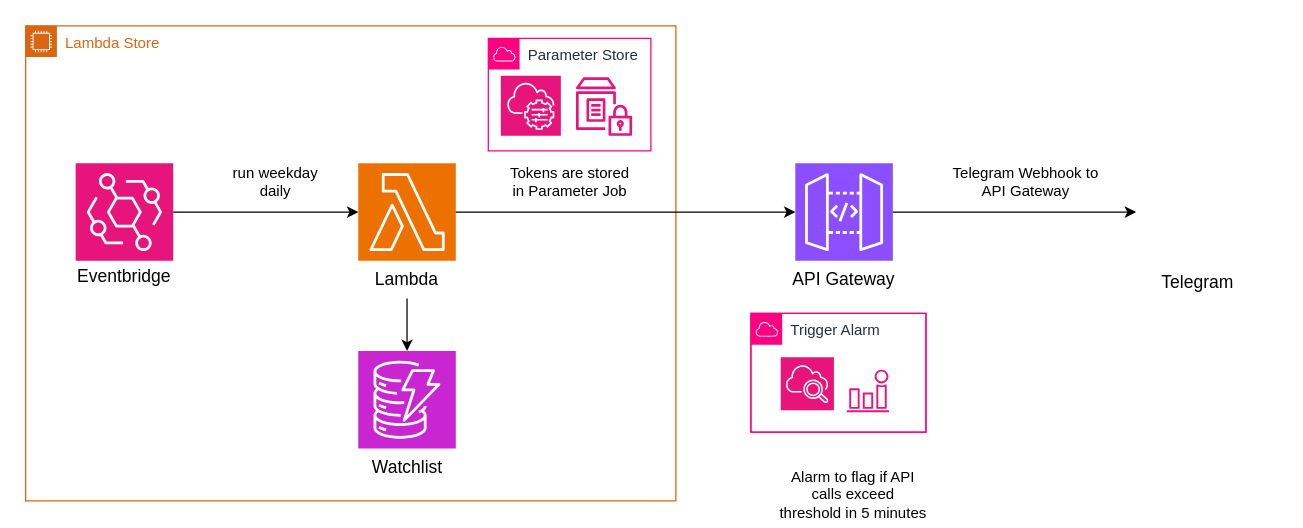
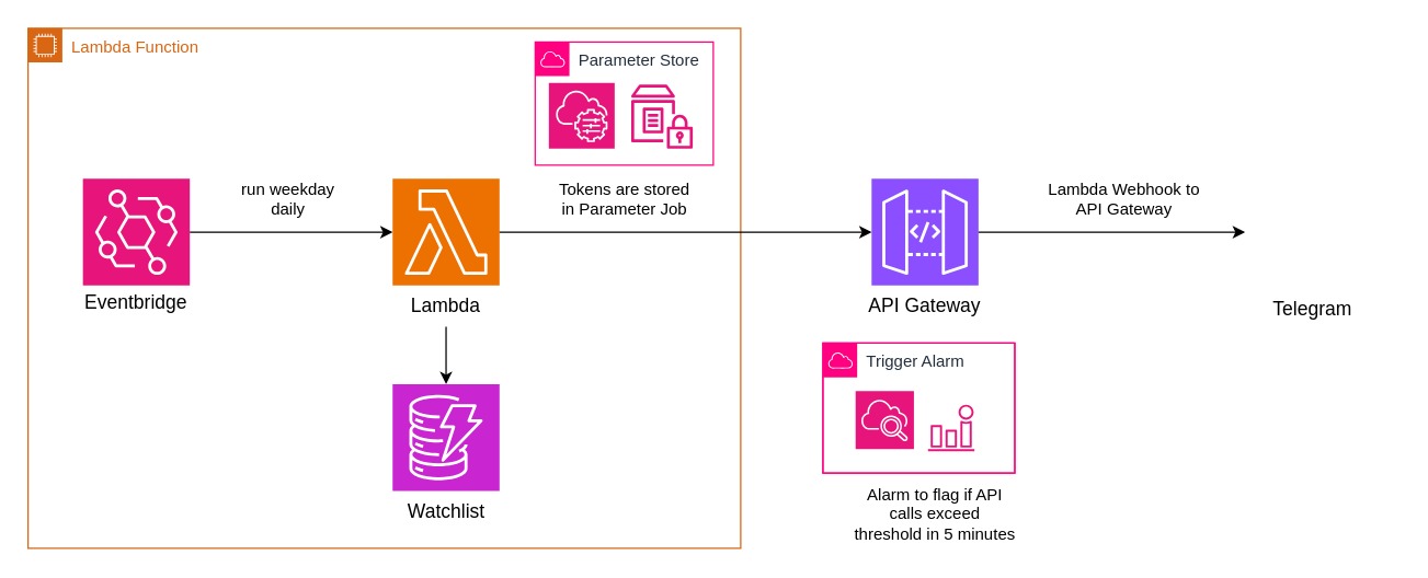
  <mxCell id="0" />
  <mxCell id="1" parent="0" />
  <mxCell id="2" value="" style="group" vertex="1" connectable="0" parent="1"><mxGeometry x="630" y="130" width="89" height="108" as="geometry" /></mxCell>
  <mxCell id="3" value="" style="sketch=0;points=[[0,0,0],[0.25,0,0],[0.5,0,0],[0.75,0,0],[1,0,0],[0,1,0],[0.25,1,0],[0.5,1,0],[0.75,1,0],[1,1,0],[0,0.25,0],[0,0.5,0],[0,0.75,0],[1,0.25,0],[1,0.5,0],[1,0.75,0]];outlineConnect=0;fontColor=#232F3E;fillColor=#8C4FFF;strokeColor=#ffffff;dashed=0;verticalLabelPosition=bottom;verticalAlign=top;align=center;html=1;fontSize=12;fontStyle=0;aspect=fixed;shape=mxgraph.aws4.resourceIcon;resIcon=mxgraph.aws4.api_gateway;styleText=1;labelBackgroundColor=none;noLabel=0;" vertex="1" parent="2"><mxGeometry x="5.5" width="78" height="78" as="geometry" /></mxCell>
  <mxCell id="4" value="API Gateway" style="text;html=1;align=center;verticalAlign=middle;whiteSpace=wrap;rounded=0;fontSize=14;" vertex="1" parent="2"><mxGeometry y="78" width="89" height="30" as="geometry" /></mxCell>
  <mxCell id="5" value="" style="group" vertex="1" connectable="0" parent="1"><mxGeometry x="880" y="107" width="140" height="120" as="geometry" /></mxCell>
  <mxCell id="6" value="" style="shape=image;html=1;verticalAlign=top;verticalLabelPosition=bottom;labelBackgroundColor=#ffffff;imageAspect=0;aspect=fixed;image=https://cdn1.iconfinder.com/data/icons/unicons-line-vol-6/24/telegram-128.png;imageBackground=none;" vertex="1" parent="5"><mxGeometry x="28" y="12" width="100" height="100" as="geometry" /></mxCell>
  <mxCell id="7" value="Telegram" style="text;html=1;align=center;verticalAlign=middle;whiteSpace=wrap;rounded=0;fontSize=14;" vertex="1" parent="5"><mxGeometry x="15.4" y="103" width="124.6" height="30" as="geometry" /></mxCell>
- <mxCell id="8" value="Telegram Webhook to API Gateway" style="text;html=1;align=center;verticalAlign=middle;whiteSpace=wrap;rounded=0;" vertex="1" parent="1"><mxGeometry x="760" y="130" width="120" height="30" as="geometry" /></mxCell>
- <mxCell id="9" value="Lambda Store" style="points=[[0,0],[0.25,0],[0.5,0],[0.75,0],[1,0],[1,0.25],[1,0.5],[1,0.75],[1,1],[0.75,1],[0.5,1],[0.25,1],[0,1],[0,0.75],[0,0.5],[0,0.25]];outlineConnect=0;gradientColor=none;html=1;whiteSpace=wrap;fontSize=12;fontStyle=0;container=1;pointerEvents=0;collapsible=0;recursiveResize=0;shape=mxgraph.aws4.group;grIcon=mxgraph.aws4.group_ec2_instance_contents;strokeColor=#D86613;fillColor=none;verticalAlign=top;align=left;spacingLeft=30;fontColor=#D86613;dashed=0;" vertex="1" parent="1"><mxGeometry x="20" y="20" width="520" height="380" as="geometry" /></mxCell>
+ <mxCell id="8" value="Lambda Webhook to API Gateway" style="text;html=1;align=center;verticalAlign=middle;whiteSpace=wrap;rounded=0;" vertex="1" parent="1"><mxGeometry x="760" y="130" width="120" height="30" as="geometry" /></mxCell>
+ <mxCell id="9" value="Lambda Function" style="points=[[0,0],[0.25,0],[0.5,0],[0.75,0],[1,0],[1,0.25],[1,0.5],[1,0.75],[1,1],[0.75,1],[0.5,1],[0.25,1],[0,1],[0,0.75],[0,0.5],[0,0.25]];outlineConnect=0;gradientColor=none;html=1;whiteSpace=wrap;fontSize=12;fontStyle=0;container=1;pointerEvents=0;collapsible=0;recursiveResize=0;shape=mxgraph.aws4.group;grIcon=mxgraph.aws4.group_ec2_instance_contents;strokeColor=#D86613;fillColor=none;verticalAlign=top;align=left;spacingLeft=30;fontColor=#D86613;dashed=0;" vertex="1" parent="1"><mxGeometry x="20" y="20" width="520" height="380" as="geometry" /></mxCell>
  <mxCell id="10" value="" style="group" vertex="1" connectable="0" parent="9"><mxGeometry x="260.5" y="260" width="89" height="108" as="geometry" /></mxCell>
  <mxCell id="11" value="" style="sketch=0;points=[[0,0,0],[0.25,0,0],[0.5,0,0],[0.75,0,0],[1,0,0],[0,1,0],[0.25,1,0],[0.5,1,0],[0.75,1,0],[1,1,0],[0,0.25,0],[0,0.5,0],[0,0.75,0],[1,0.25,0],[1,0.5,0],[1,0.75,0]];outlineConnect=0;fontColor=#232F3E;fillColor=#C925D1;strokeColor=#ffffff;dashed=0;verticalLabelPosition=bottom;verticalAlign=top;align=center;html=1;fontSize=12;fontStyle=0;aspect=fixed;shape=mxgraph.aws4.resourceIcon;resIcon=mxgraph.aws4.dynamodb;styleText=1;" vertex="1" parent="10"><mxGeometry x="5.5" width="78" height="78" as="geometry" /></mxCell>
  <mxCell id="12" value="Watchlist" style="text;html=1;align=center;verticalAlign=middle;whiteSpace=wrap;rounded=0;fontSize=14;" vertex="1" parent="10"><mxGeometry y="78" width="89" height="30" as="geometry" /></mxCell>
  <mxCell id="13" value="" style="group" vertex="1" connectable="0" parent="9"><mxGeometry x="266" y="110" width="78" height="108" as="geometry" /></mxCell>
  <mxCell id="14" value="" style="sketch=0;points=[[0,0,0],[0.25,0,0],[0.5,0,0],[0.75,0,0],[1,0,0],[0,1,0],[0.25,1,0],[0.5,1,0],[0.75,1,0],[1,1,0],[0,0.25,0],[0,0.5,0],[0,0.75,0],[1,0.25,0],[1,0.5,0],[1,0.75,0]];outlineConnect=0;fontColor=#232F3E;fillColor=#ED7100;strokeColor=#ffffff;dashed=0;verticalLabelPosition=bottom;verticalAlign=top;align=center;html=1;fontSize=12;fontStyle=0;aspect=fixed;shape=mxgraph.aws4.resourceIcon;resIcon=mxgraph.aws4.lambda;styleText=1;noLabel=0;" vertex="1" parent="13"><mxGeometry width="78" height="78" as="geometry" /></mxCell>
  <mxCell id="15" value="Lambda" style="text;html=1;align=center;verticalAlign=middle;whiteSpace=wrap;rounded=0;fontSize=14;" vertex="1" parent="13"><mxGeometry x="9" y="78" width="60" height="30" as="geometry" /></mxCell>
  <mxCell id="16" value="" style="sketch=0;points=[[0,0,0],[0.25,0,0],[0.5,0,0],[0.75,0,0],[1,0,0],[0,1,0],[0.25,1,0],[0.5,1,0],[0.75,1,0],[1,1,0],[0,0.25,0],[0,0.5,0],[0,0.75,0],[1,0.25,0],[1,0.5,0],[1,0.75,0]];outlineConnect=0;fontColor=#232F3E;fillColor=#E7157B;strokeColor=#ffffff;dashed=0;verticalLabelPosition=bottom;verticalAlign=top;align=center;html=1;fontSize=12;fontStyle=0;aspect=fixed;shape=mxgraph.aws4.resourceIcon;resIcon=mxgraph.aws4.eventbridge;" vertex="1" parent="9"><mxGeometry x="40" y="110" width="78" height="78" as="geometry" /></mxCell>
  <mxCell id="17" value="Eventbridge" style="text;html=1;align=center;verticalAlign=middle;whiteSpace=wrap;rounded=0;fontSize=14;" vertex="1" parent="9"><mxGeometry x="49" y="185" width="60" height="30" as="geometry" /></mxCell>
  <mxCell id="18" style="edgeStyle=orthogonalEdgeStyle;rounded=0;orthogonalLoop=1;jettySize=auto;html=1;entryX=0;entryY=0.5;entryDx=0;entryDy=0;entryPerimeter=0;" edge="1" parent="9" source="16" target="14"><mxGeometry relative="1" as="geometry" /></mxCell>
  <mxCell id="19" style="edgeStyle=orthogonalEdgeStyle;rounded=0;orthogonalLoop=1;jettySize=auto;html=1;" edge="1" parent="9" source="15" target="11"><mxGeometry relative="1" as="geometry" /></mxCell>
- <mxCell id="20" value="run weekday daily" style="text;html=1;align=center;verticalAlign=middle;whiteSpace=wrap;rounded=0;" vertex="1" parent="9"><mxGeometry x="160" y="110" width="80" height="30" as="geometry" /></mxCell>
+ <mxCell id="20" value="run weekday daily" style="text;html=1;align=center;verticalAlign=middle;whiteSpace=wrap;rounded=0;" vertex="1" parent="9"><mxGeometry x="150" y="110" width="80" height="30" as="geometry" /></mxCell>
  <mxCell id="21" value="" style="group" vertex="1" connectable="0" parent="9"><mxGeometry x="370" y="10" width="130" height="90" as="geometry" /></mxCell>
  <mxCell id="22" value="" style="sketch=0;outlineConnect=0;fontColor=#232F3E;gradientColor=none;fillColor=#E7157B;strokeColor=none;dashed=0;verticalLabelPosition=bottom;verticalAlign=top;align=center;html=1;fontSize=12;fontStyle=0;aspect=fixed;pointerEvents=1;shape=mxgraph.aws4.parameter_store;" vertex="1" parent="21"><mxGeometry x="70" y="31.2" width="45" height="46.8" as="geometry" /></mxCell>
  <mxCell id="23" value="" style="sketch=0;points=[[0,0,0],[0.25,0,0],[0.5,0,0],[0.75,0,0],[1,0,0],[0,1,0],[0.25,1,0],[0.5,1,0],[0.75,1,0],[1,1,0],[0,0.25,0],[0,0.5,0],[0,0.75,0],[1,0.25,0],[1,0.5,0],[1,0.75,0]];points=[[0,0,0],[0.25,0,0],[0.5,0,0],[0.75,0,0],[1,0,0],[0,1,0],[0.25,1,0],[0.5,1,0],[0.75,1,0],[1,1,0],[0,0.25,0],[0,0.5,0],[0,0.75,0],[1,0.25,0],[1,0.5,0],[1,0.75,0]];outlineConnect=0;fontColor=#232F3E;fillColor=#E7157B;strokeColor=#ffffff;dashed=0;verticalLabelPosition=bottom;verticalAlign=top;align=center;html=1;fontSize=12;fontStyle=0;aspect=fixed;shape=mxgraph.aws4.resourceIcon;resIcon=mxgraph.aws4.systems_manager;" vertex="1" parent="21"><mxGeometry x="10" y="30" width="48" height="48" as="geometry" /></mxCell>
  <mxCell id="24" value="Parameter Store" style="points=[[0,0],[0.25,0],[0.5,0],[0.75,0],[1,0],[1,0.25],[1,0.5],[1,0.75],[1,1],[0.75,1],[0.5,1],[0.25,1],[0,1],[0,0.75],[0,0.5],[0,0.25]];outlineConnect=0;gradientColor=none;html=1;whiteSpace=wrap;fontSize=12;fontStyle=0;container=1;pointerEvents=0;collapsible=0;recursiveResize=0;shape=mxgraph.aws4.group;grIcon=mxgraph.aws4.group_aws_cloud;strokeColor=#FF0080;fillColor=none;verticalAlign=top;align=left;spacingLeft=30;fontColor=#232F3E;dashed=0;" vertex="1" parent="21"><mxGeometry width="130" height="90" as="geometry" /></mxCell>
  <mxCell id="25" value="Tokens are stored in Parameter Job" style="text;html=1;align=center;verticalAlign=middle;whiteSpace=wrap;rounded=0;" vertex="1" parent="9"><mxGeometry x="382.5" y="110" width="105" height="30" as="geometry" /></mxCell>
  <mxCell id="26" style="edgeStyle=orthogonalEdgeStyle;rounded=0;orthogonalLoop=1;jettySize=auto;html=1;entryX=0;entryY=0.5;entryDx=0;entryDy=0;entryPerimeter=0;" edge="1" parent="1" source="14" target="3"><mxGeometry relative="1" as="geometry" /></mxCell>
  <mxCell id="27" style="edgeStyle=orthogonalEdgeStyle;rounded=0;orthogonalLoop=1;jettySize=auto;html=1;entryX=0;entryY=0.5;entryDx=0;entryDy=0;" edge="1" parent="1" source="3" target="6"><mxGeometry relative="1" as="geometry" /></mxCell>
  <mxCell id="28" value="" style="group;strokeColor=#FF0080;" vertex="1" connectable="0" parent="1"><mxGeometry x="600" y="250" width="140" height="95" as="geometry" /></mxCell>
  <mxCell id="29" value="" style="sketch=0;points=[[0,0,0],[0.25,0,0],[0.5,0,0],[0.75,0,0],[1,0,0],[0,1,0],[0.25,1,0],[0.5,1,0],[0.75,1,0],[1,1,0],[0,0.25,0],[0,0.5,0],[0,0.75,0],[1,0.25,0],[1,0.5,0],[1,0.75,0]];points=[[0,0,0],[0.25,0,0],[0.5,0,0],[0.75,0,0],[1,0,0],[0,1,0],[0.25,1,0],[0.5,1,0],[0.75,1,0],[1,1,0],[0,0.25,0],[0,0.5,0],[0,0.75,0],[1,0.25,0],[1,0.5,0],[1,0.75,0]];outlineConnect=0;fontColor=#232F3E;fillColor=#E7157B;strokeColor=#ffffff;dashed=0;verticalLabelPosition=bottom;verticalAlign=top;align=center;html=1;fontSize=12;fontStyle=0;aspect=fixed;shape=mxgraph.aws4.resourceIcon;resIcon=mxgraph.aws4.cloudwatch_2;" vertex="1" parent="28"><mxGeometry x="23.83" y="35" width="42.553" height="42.553" as="geometry" /></mxCell>
  <mxCell id="30" value="" style="sketch=0;outlineConnect=0;fontColor=#232F3E;gradientColor=none;fillColor=#E7157B;strokeColor=none;dashed=0;verticalLabelPosition=bottom;verticalAlign=top;align=center;html=1;fontSize=12;fontStyle=0;aspect=fixed;pointerEvents=1;shape=mxgraph.aws4.alarm;" vertex="1" parent="28"><mxGeometry x="76.596" y="45" width="34.043" height="34.043" as="geometry" /></mxCell>
  <mxCell id="31" value="&lt;div&gt;Trigger Alarm&lt;/div&gt;" style="points=[[0,0],[0.25,0],[0.5,0],[0.75,0],[1,0],[1,0.25],[1,0.5],[1,0.75],[1,1],[0.75,1],[0.5,1],[0.25,1],[0,1],[0,0.75],[0,0.5],[0,0.25]];outlineConnect=0;gradientColor=none;html=1;whiteSpace=wrap;fontSize=12;fontStyle=0;container=1;pointerEvents=0;collapsible=0;recursiveResize=0;shape=mxgraph.aws4.group;grIcon=mxgraph.aws4.group_aws_cloud;strokeColor=#FF0080;fillColor=none;verticalAlign=top;align=left;spacingLeft=30;fontColor=#232F3E;dashed=0;" vertex="1" parent="28"><mxGeometry width="140" height="95" as="geometry" /></mxCell>
- <mxCell id="32" value="Alarm to flag if API calls exceed threshold in 5 minutes" style="text;html=1;align=center;verticalAlign=middle;whiteSpace=wrap;rounded=0;" vertex="1" parent="1"><mxGeometry x="622.25" y="380" width="120" height="30" as="geometry" /></mxCell>
+ <mxCell id="32" value="Alarm to flag if API calls exceed threshold in 5 minutes" style="text;html=1;align=center;verticalAlign=middle;whiteSpace=wrap;rounded=0;" vertex="1" parent="1"><mxGeometry x="622.25" y="360" width="120" height="30" as="geometry" /></mxCell>
